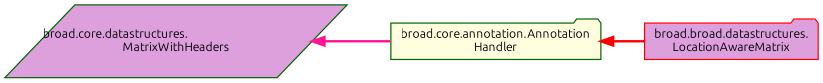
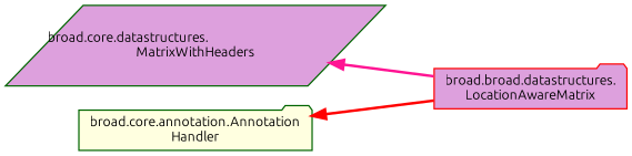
  digraph {
    fontname=Ubuntu
    rankdir=LR
    node [color=darkgreen fillcolor=plum fontname=Ubuntu fontsize=10 shape=folder style=filled]
    edge [dir=back fontname=Ubuntu fontsize=10 labelfontname=Helvetica labelfontsize=10 style=bold]
    n1 [color=red fontcolor=black height=0.2 label="broad.broad.datastructures.\lLocationAwareMatrix" width=0.4]
    n2 [height=0.2 label="broad.core.datastructures.\lMatrixWithHeaders" shape=parallelogram width=0.4]
    n3 [fillcolor=lightyellow height=0.2 label="broad.core.annotation.Annotation\lHandler" width=0.4]
-   n2 -> n3 [color=deeppink]
+   n2 -> n1 [color=deeppink]
    n3 -> n1 [color=red]
  }
